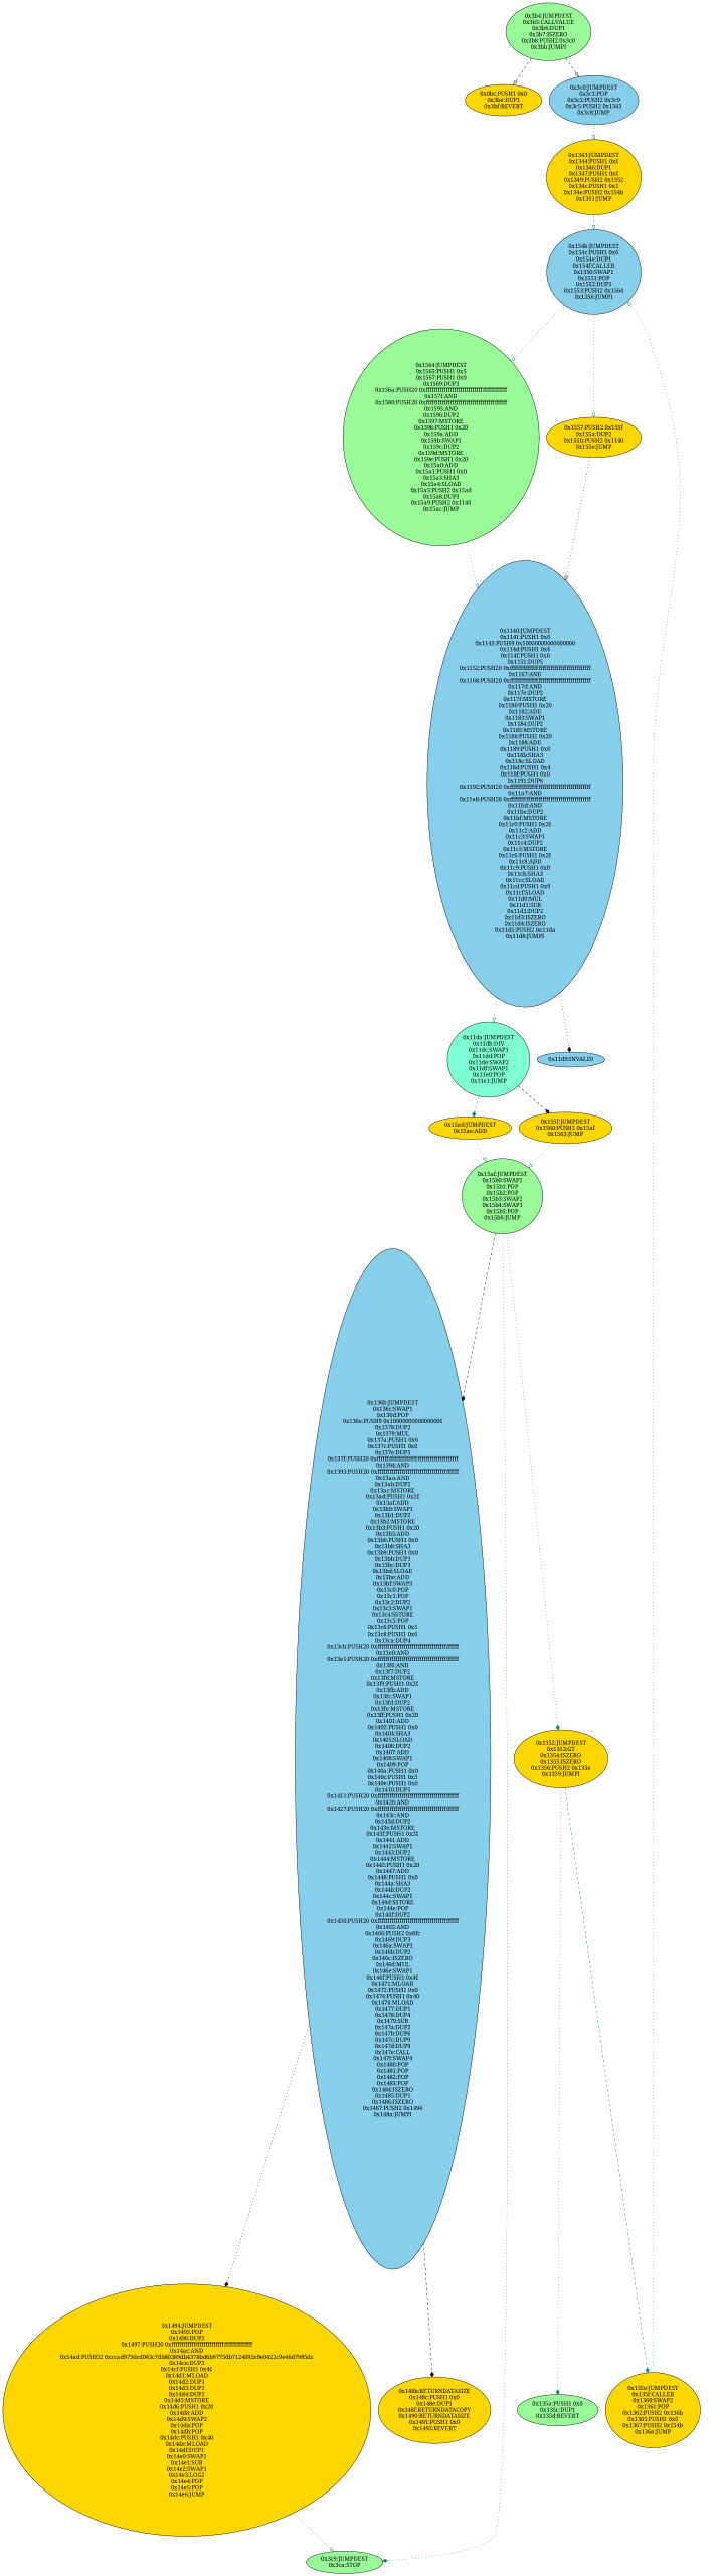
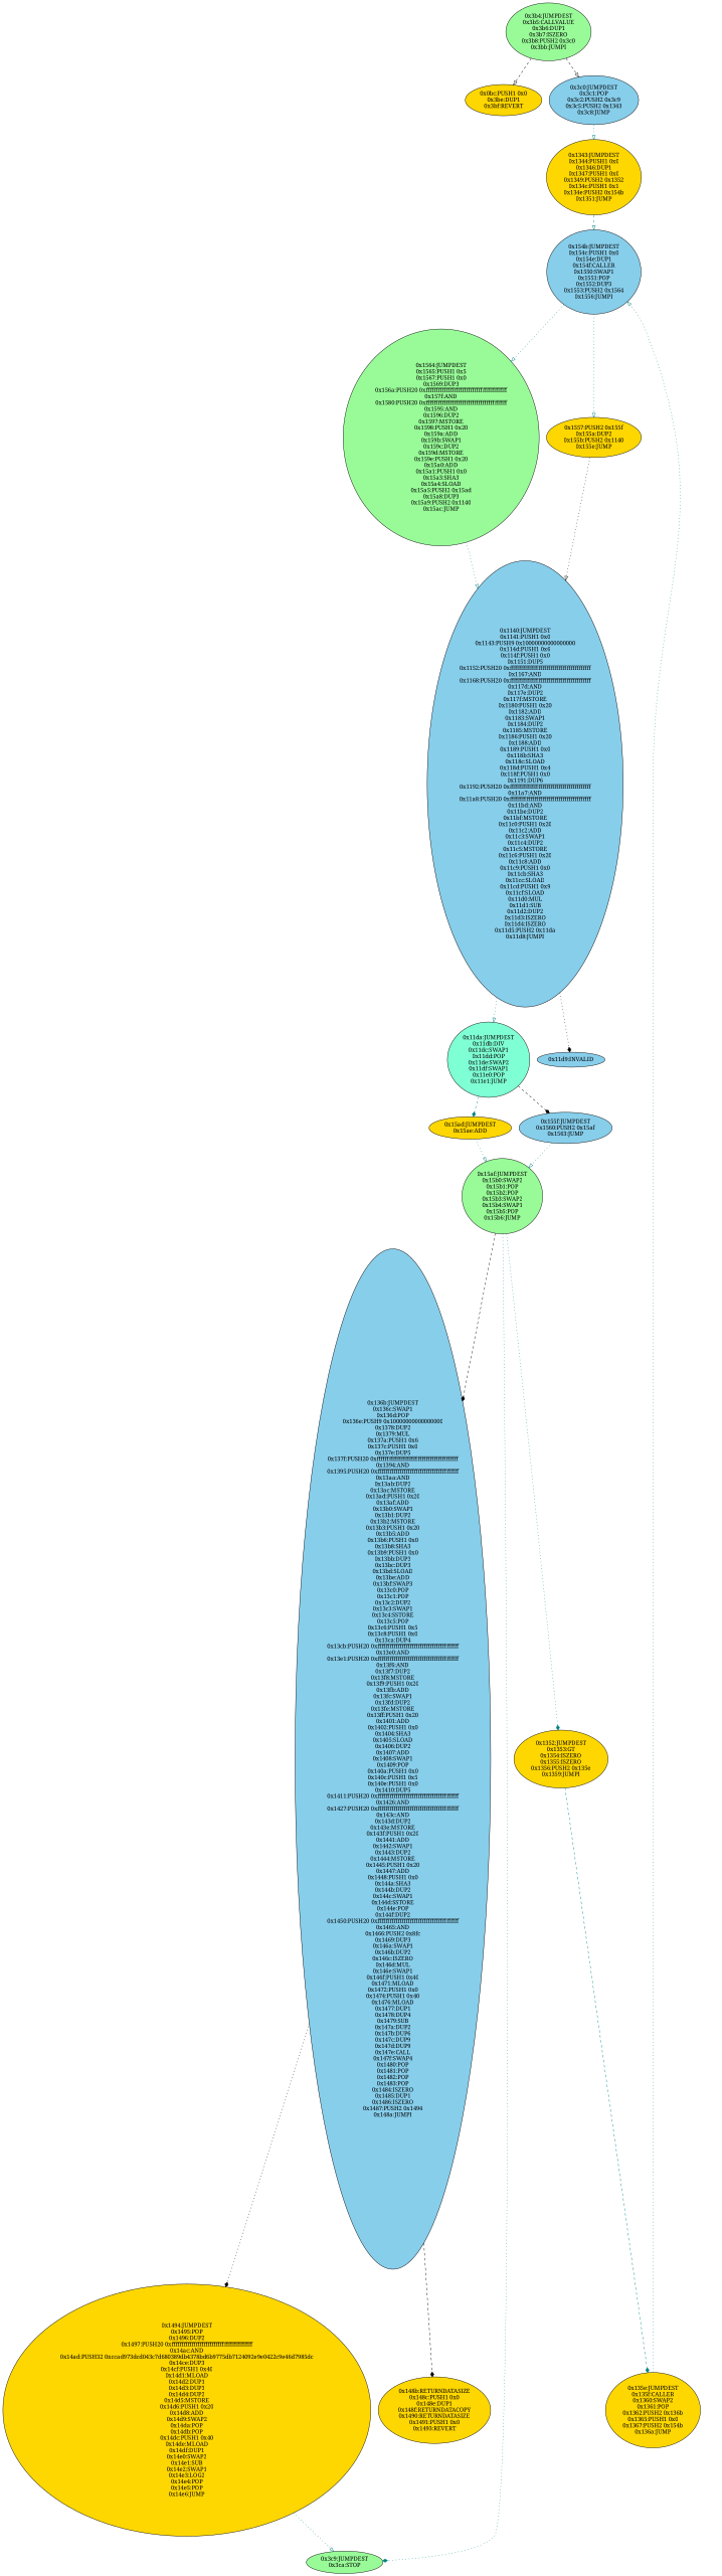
  digraph {
    fontname="Noto Serif"
    node [fillcolor=gold fontname="Noto Serif" style=filled]
    edge [arrowhead=onormal color=teal fontname="Noto Serif" style=dotted]
    n1 [fillcolor=palegreen label="0x3b4:JUMPDEST\n0x3b5:CALLVALUE\n0x3b6:DUP1\n0x3b7:ISZERO\n0x3b8:PUSH2 0x3c0\n0x3bb:JUMPI"]
    n2 [label="0x0bc:PUSH1 0x0\n0x3be:DUP1\n0x3bf:REVERT"]
    n3 [fillcolor=skyblue label="0x3c0:JUMPDEST\n0x3c1:POP\n0x3c2:PUSH2 0x3c9\n0x3c5:PUSH2 0x1343\n0x3c8:JUMP"]
    n4 [label="0x1343:JUMPDEST\n0x1344:PUSH1 0x0\n0x1346:DUP1\n0x1347:PUSH1 0x0\n0x1349:PUSH2 0x1352\n0x134c:PUSH1 0x1\n0x134e:PUSH2 0x154b\n0x1351:JUMP"]
    n5 [fillcolor=skyblue label="0x154b:JUMPDEST\n0x154c:PUSH1 0x0\n0x154e:DUP1\n0x154f:CALLER\n0x1550:SWAP1\n0x1551:POP\n0x1552:DUP3\n0x1553:PUSH2 0x1564\n0x1556:JUMPI"]
    n6 [label="0x1557:PUSH2 0x155f\n0x155a:DUP2\n0x155b:PUSH2 0x1140\n0x155e:JUMP"]
    n7 [fillcolor=palegreen label="0x1564:JUMPDEST\n0x1565:PUSH1 0x5\n0x1567:PUSH1 0x0\n0x1569:DUP3\n0x156a:PUSH20 0xffffffffffffffffffffffffffffffffffffffff\n0x157f:AND\n0x1580:PUSH20 0xffffffffffffffffffffffffffffffffffffffff\n0x1595:AND\n0x1596:DUP2\n0x1597:MSTORE\n0x1598:PUSH1 0x20\n0x159a:ADD\n0x159b:SWAP1\n0x159c:DUP2\n0x159d:MSTORE\n0x159e:PUSH1 0x20\n0x15a0:ADD\n0x15a1:PUSH1 0x0\n0x15a3:SHA3\n0x15a4:SLOAD\n0x15a5:PUSH2 0x15ad\n0x15a8:DUP3\n0x15a9:PUSH2 0x1140\n0x15ac:JUMP"]
    n8 [fillcolor=skyblue label="0x1140:JUMPDEST\n0x1141:PUSH1 0x0\n0x1143:PUSH9 0x10000000000000000\n0x114d:PUSH1 0x6\n0x114f:PUSH1 0x0\n0x1151:DUP5\n0x1152:PUSH20 0xffffffffffffffffffffffffffffffffffffffff\n0x1167:AND\n0x1168:PUSH20 0xffffffffffffffffffffffffffffffffffffffff\n0x117d:AND\n0x117e:DUP2\n0x117f:MSTORE\n0x1180:PUSH1 0x20\n0x1182:ADD\n0x1183:SWAP1\n0x1184:DUP2\n0x1185:MSTORE\n0x1186:PUSH1 0x20\n0x1188:ADD\n0x1189:PUSH1 0x0\n0x118b:SHA3\n0x118c:SLOAD\n0x118d:PUSH1 0x4\n0x118f:PUSH1 0x0\n0x1191:DUP6\n0x1192:PUSH20 0xffffffffffffffffffffffffffffffffffffffff\n0x11a7:AND\n0x11a8:PUSH20 0xffffffffffffffffffffffffffffffffffffffff\n0x11bd:AND\n0x11be:DUP2\n0x11bf:MSTORE\n0x11c0:PUSH1 0x20\n0x11c2:ADD\n0x11c3:SWAP1\n0x11c4:DUP2\n0x11c5:MSTORE\n0x11c6:PUSH1 0x20\n0x11c8:ADD\n0x11c9:PUSH1 0x0\n0x11cb:SHA3\n0x11cc:SLOAD\n0x11cd:PUSH1 0x9\n0x11cf:SLOAD\n0x11d0:MUL\n0x11d1:SUB\n0x11d2:DUP2\n0x11d3:ISZERO\n0x11d4:ISZERO\n0x11d5:PUSH2 0x11da\n0x11d8:JUMPI"]
    n9 [fillcolor=skyblue label="0x11d9:INVALID"]
    n10 [fillcolor=aquamarine label="0x11da:JUMPDEST\n0x11db:DIV\n0x11dc:SWAP1\n0x11dd:POP\n0x11de:SWAP2\n0x11df:SWAP1\n0x11e0:POP\n0x11e1:JUMP"]
    n11 [label="0x15ad:JUMPDEST\n0x15ae:ADD"]
-   n12 [label="0x155f:JUMPDEST\n0x1560:PUSH2 0x15af\n0x1563:JUMP"]
+   n12 [fillcolor=skyblue label="0x155f:JUMPDEST\n0x1560:PUSH2 0x15af\n0x1563:JUMP"]
    n13 [fillcolor=palegreen label="0x15af:JUMPDEST\n0x15b0:SWAP2\n0x15b1:POP\n0x15b2:POP\n0x15b3:SWAP2\n0x15b4:SWAP1\n0x15b5:POP\n0x15b6:JUMP"]
    n14 [label="0x1352:JUMPDEST\n0x1353:GT\n0x1354:ISZERO\n0x1355:ISZERO\n0x1356:PUSH2 0x135e\n0x1359:JUMPI"]
    n15 [fillcolor=palegreen label="0x3c9:JUMPDEST\n0x3ca:STOP"]
    n16 [fillcolor=skyblue label="0x136b:JUMPDEST\n0x136c:SWAP1\n0x136d:POP\n0x136e:PUSH9 0x10000000000000000\n0x1378:DUP2\n0x1379:MUL\n0x137a:PUSH1 0x6\n0x137c:PUSH1 0x0\n0x137e:DUP5\n0x137f:PUSH20 0xffffffffffffffffffffffffffffffffffffffff\n0x1394:AND\n0x1395:PUSH20 0xffffffffffffffffffffffffffffffffffffffff\n0x13aa:AND\n0x13ab:DUP2\n0x13ac:MSTORE\n0x13ad:PUSH1 0x20\n0x13af:ADD\n0x13b0:SWAP1\n0x13b1:DUP2\n0x13b2:MSTORE\n0x13b3:PUSH1 0x20\n0x13b5:ADD\n0x13b6:PUSH1 0x0\n0x13b8:SHA3\n0x13b9:PUSH1 0x0\n0x13bb:DUP3\n0x13bc:DUP3\n0x13bd:SLOAD\n0x13be:ADD\n0x13bf:SWAP3\n0x13c0:POP\n0x13c1:POP\n0x13c2:DUP2\n0x13c3:SWAP1\n0x13c4:SSTORE\n0x13c5:POP\n0x13c6:PUSH1 0x5\n0x13c8:PUSH1 0x0\n0x13ca:DUP4\n0x13cb:PUSH20 0xffffffffffffffffffffffffffffffffffffffff\n0x13e0:AND\n0x13e1:PUSH20 0xffffffffffffffffffffffffffffffffffffffff\n0x13f6:AND\n0x13f7:DUP2\n0x13f8:MSTORE\n0x13f9:PUSH1 0x20\n0x13fb:ADD\n0x13fc:SWAP1\n0x13fd:DUP2\n0x13fe:MSTORE\n0x13ff:PUSH1 0x20\n0x1401:ADD\n0x1402:PUSH1 0x0\n0x1404:SHA3\n0x1405:SLOAD\n0x1406:DUP2\n0x1407:ADD\n0x1408:SWAP1\n0x1409:POP\n0x140a:PUSH1 0x0\n0x140c:PUSH1 0x5\n0x140e:PUSH1 0x0\n0x1410:DUP5\n0x1411:PUSH20 0xffffffffffffffffffffffffffffffffffffffff\n0x1426:AND\n0x1427:PUSH20 0xffffffffffffffffffffffffffffffffffffffff\n0x143c:AND\n0x143d:DUP2\n0x143e:MSTORE\n0x143f:PUSH1 0x20\n0x1441:ADD\n0x1442:SWAP1\n0x1443:DUP2\n0x1444:MSTORE\n0x1445:PUSH1 0x20\n0x1447:ADD\n0x1448:PUSH1 0x0\n0x144a:SHA3\n0x144b:DUP2\n0x144c:SWAP1\n0x144d:SSTORE\n0x144e:POP\n0x144f:DUP2\n0x1450:PUSH20 0xffffffffffffffffffffffffffffffffffffffff\n0x1465:AND\n0x1466:PUSH2 0x8fc\n0x1469:DUP3\n0x146a:SWAP1\n0x146b:DUP2\n0x146c:ISZERO\n0x146d:MUL\n0x146e:SWAP1\n0x146f:PUSH1 0x40\n0x1471:MLOAD\n0x1472:PUSH1 0x0\n0x1474:PUSH1 0x40\n0x1476:MLOAD\n0x1477:DUP1\n0x1478:DUP4\n0x1479:SUB\n0x147a:DUP2\n0x147b:DUP6\n0x147c:DUP9\n0x147d:DUP9\n0x147e:CALL\n0x147f:SWAP4\n0x1480:POP\n0x1481:POP\n0x1482:POP\n0x1483:POP\n0x1484:ISZERO\n0x1485:DUP1\n0x1486:ISZERO\n0x1487:PUSH2 0x1494\n0x148a:JUMPI"]
-   n17 [fillcolor=palegreen label="0x135a:PUSH1 0x0\n0x135c:DUP1\n0x135d:REVERT"]
    n18 [label="0x135e:JUMPDEST\n0x135f:CALLER\n0x1360:SWAP2\n0x1361:POP\n0x1362:PUSH2 0x136b\n0x1365:PUSH1 0x0\n0x1367:PUSH2 0x154b\n0x136a:JUMP"]
    n19 [label="0x148b:RETURNDATASIZE\n0x148c:PUSH1 0x0\n0x148e:DUP1\n0x148f:RETURNDATACOPY\n0x1490:RETURNDATASIZE\n0x1491:PUSH1 0x0\n0x1493:REVERT"]
    n20 [label="0x1494:JUMPDEST\n0x1495:POP\n0x1496:DUP2\n0x1497:PUSH20 0xffffffffffffffffffffffffffffffffffffffff\n0x14ac:AND\n0x14ad:PUSH32 0xccad973dcd043c7d680389db4378bd6b9775db7124092e9e0422c9e46d7985dc\n0x14ce:DUP3\n0x14cf:PUSH1 0x40\n0x14d1:MLOAD\n0x14d2:DUP1\n0x14d3:DUP3\n0x14d4:DUP2\n0x14d5:MSTORE\n0x14d6:PUSH1 0x20\n0x14d8:ADD\n0x14d9:SWAP2\n0x14da:POP\n0x14db:POP\n0x14dc:PUSH1 0x40\n0x14de:MLOAD\n0x14df:DUP1\n0x14e0:SWAP2\n0x14e1:SUB\n0x14e2:SWAP1\n0x14e3:LOG2\n0x14e4:POP\n0x14e5:POP\n0x14e6:JUMP"]
    n1 -> n2 [color=black style=dashed]
    n1 -> n3 [color=black style=dashed]
    n3 -> n4
    n4 -> n5 [style=dashed]
    n5 -> n6
    n5 -> n7
    n6 -> n8 [color=black]
    n7 -> n8
    n8 -> n9 [arrowhead=diamond color=black]
    n8 -> n10
    n10 -> n11 [arrowhead=diamond style=dashed]
    n10 -> n12 [arrowhead=diamond color=black style=dashed]
    n11 -> n13
    n12 -> n13
    n13 -> n14 [arrowhead=diamond]
    n13 -> n15 [arrowhead=diamond]
    n13 -> n16 [arrowhead=diamond color=black style=dashed]
-   n14 -> n17 [arrowhead=diamond]
    n14 -> n18 [arrowhead=diamond style=dashed]
    n16 -> n19 [arrowhead=diamond color=black style=dashed]
    n16 -> n20 [arrowhead=diamond color=black]
    n18 -> n5
    n20 -> n15
  }
